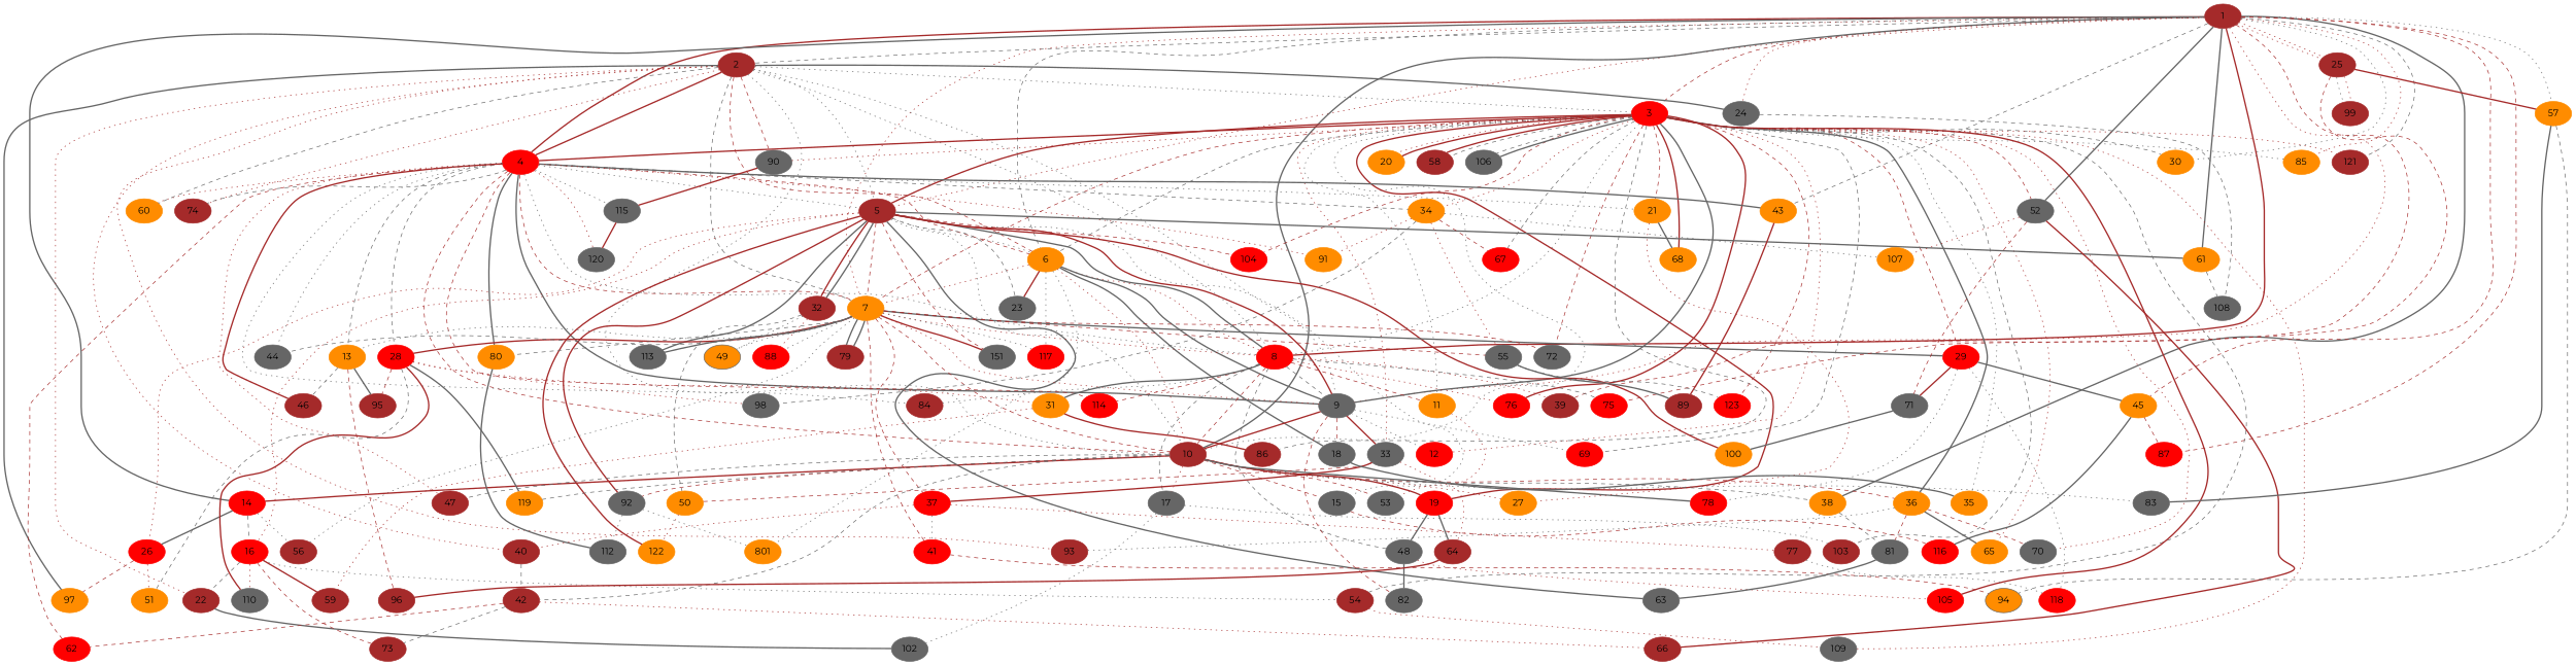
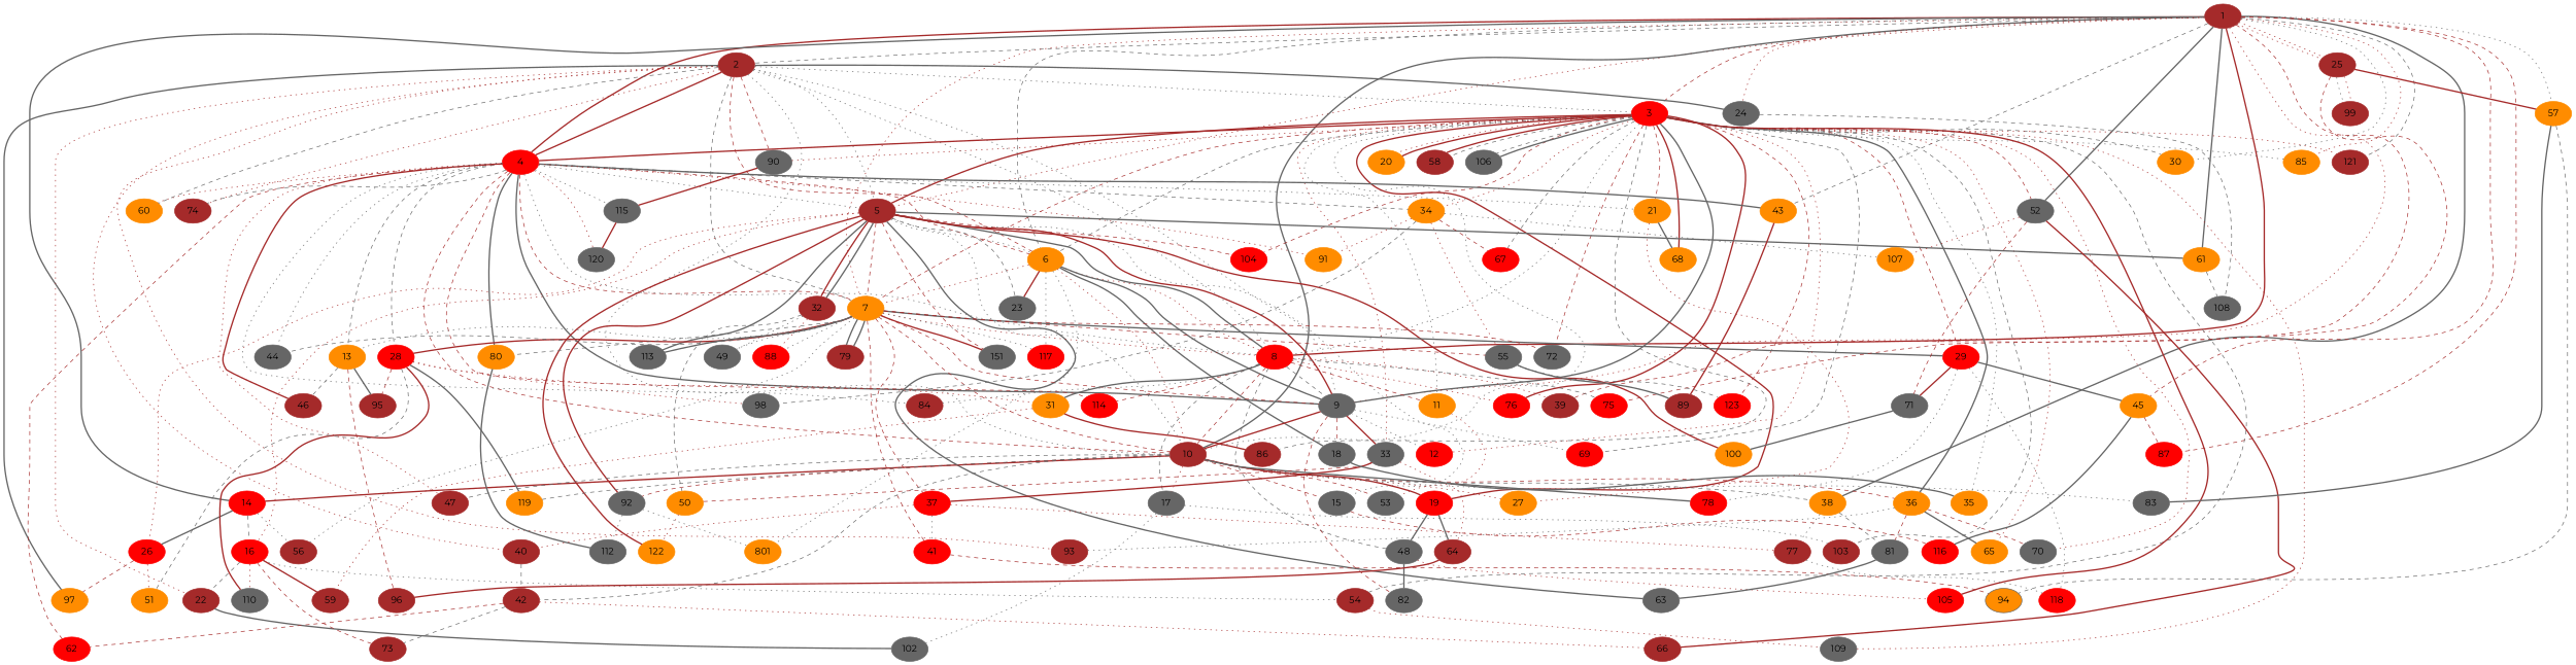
  graph {
    fontname=Montserrat
    node [color=gray40 fontname=Montserrat style=filled]
    edge [color=brown fontname=Montserrat style=dotted]
    1 [color=brown]
    2 [color=brown]
    3 [color=red]
    4 [color=red]
    5 [color=brown]
    6 [color=darkorange]
    7 [color=darkorange]
    8 [color=red]
    9
    10 [color=brown]
    14 [color=red]
    24
    25 [color=brown]
    30 [color=darkorange]
    38 [color=darkorange]
    39 [color=brown]
    43 [color=darkorange]
    45 [color=darkorange]
    52
    57 [color=darkorange]
    61 [color=darkorange]
    85 [color=darkorange]
    87 [color=red]
    121 [color=brown]
    22 [color=brown]
    40 [color=brown]
    60 [color=darkorange]
    74 [color=brown]
    90
    93 [color=brown]
    97 [color=darkorange]
    11 [color=darkorange]
    12 [color=red]
    19 [color=red]
    20 [color=darkorange]
    21 [color=darkorange]
    29 [color=red]
    33
    34 [color=darkorange]
    35 [color=darkorange]
    36 [color=darkorange]
    54 [color=brown]
    58 [color=brown]
    65 [color=darkorange]
    67 [color=red]
    68 [color=darkorange]
    69 [color=red]
    70
    72
    76 [color=red]
    86 [color=brown]
    103 [color=brown]
    104 [color=red]
    105 [color=red]
    106
    109
    123 [color=red]
    13 [color=darkorange]
    28 [color=red]
    44
    46 [color=brown]
    47 [color=brown]
    62 [color=red]
    80 [color=darkorange]
    84 [color=brown]
    91 [color=darkorange]
    114 [color=red]
    115
    120
    15
    16 [color=red]
    23
    26 [color=red]
    32 [color=brown]
    63
    92
    100 [color=darkorange]
    n78 [label=151]
    113
    122 [color=darkorange]
    18
    n82 [color=darkorange label=801]
    117 [color=red]
    37 [color=red]
    41 [color=red]
-   49 [fillcolor=darkorange]
+   49
    55
    56 [color=brown]
    79 [color=brown]
    88 [color=red]
    17
    31 [color=darkorange]
    48
    75 [color=red]
    82
    27 [color=darkorange]
    42 [color=brown]
    53
    78 [color=red]
    83
    119 [color=darkorange]
    108
    99 [color=brown]
    81
    77 [color=brown]
    89 [color=brown]
    116 [color=red]
    71
    107 [color=darkorange]
    66 [color=brown]
    94 [fillcolor=darkorange]
    102
    64 [color=brown]
    118 [color=red]
    50 [color=darkorange]
    98
    95 [color=brown]
    96 [color=brown]
    110
    51 [color=darkorange]
    112
    59 [color=brown]
    73 [color=brown]
    1 -- 2 [color=gray40 style=dashed]
    1 -- 3 [style=dashed]
    1 -- 4 [style=bold]
    1 -- 5
    1 -- 6 [color=gray40 style=dashed]
    1 -- 7
    1 -- 8 [style=bold]
    1 -- 9
    1 -- 10 [color=gray40 style=bold]
    1 -- 14 [color=gray40 style=bold]
    1 -- 24
    1 -- 25
    1 -- 25
    1 -- 30 [color=gray40]
    1 -- 38 [color=gray40 style=bold]
    1 -- 39 [style=dashed]
    1 -- 43 [color=gray40 style=dashed]
    1 -- 45 [style=dashed]
    1 -- 52 [color=gray40 style=bold]
    1 -- 57 [color=gray40]
    1 -- 61 [color=gray40 style=bold]
    1 -- 85
    1 -- 87 [style=dashed]
    1 -- 121 [color=gray40 style=dashed]
    2 -- 3 [color=gray40]
    2 -- 4 [style=bold]
    2 -- 5 [color=gray40]
    2 -- 6 [style=dashed]
    2 -- 7 [color=gray40 style=dashed]
    2 -- 8 [color=gray40]
    2 -- 9 [color=gray40]
    2 -- 10 [color=gray40]
    2 -- 24 [color=gray40 style=bold]
    2 -- 22
    2 -- 40
    2 -- 60 [color=gray40 style=dashed]
    2 -- 74
    2 -- 90 [style=dashed]
    2 -- 93
    2 -- 97 [color=gray40 style=bold]
    3 -- 4 [style=bold]
    3 -- 5 [style=bold]
    3 -- 6 [color=gray40 style=dashed]
    3 -- 7 [style=dashed]
    3 -- 8 [color=gray40]
    3 -- 9 [color=gray40 style=bold]
    3 -- 10 [color=gray40]
    3 -- 30 [color=gray40 style=dashed]
    3 -- 52 [style=dashed]
    3 -- 85 [color=gray40]
    3 -- 121
    3 -- 90
    3 -- 11 [color=gray40]
    3 -- 12
    3 -- 19 [style=bold]
    3 -- 20
    3 -- 20 [style=bold]
    3 -- 21 [style=dashed]
    3 -- 29 [style=dashed]
    3 -- 33
    3 -- 34
    3 -- 35 [color=gray40]
    3 -- 36 [color=gray40 style=bold]
    3 -- 54 [color=gray40 style=dashed]
    3 -- 58 [style=bold]
    3 -- 58 [color=gray40 style=dashed]
    3 -- 65
    3 -- 67 [color=gray40 style=dashed]
    3 -- 68 [style=bold]
    3 -- 69 [color=gray40 style=dashed]
    3 -- 70
    3 -- 72 [style=dashed]
    3 -- 76 [style=bold]
    3 -- 86 [color=gray40 style=dashed]
    3 -- 103 [color=gray40 style=dashed]
    3 -- 104 [style=dashed]
    3 -- 105 [style=bold]
    3 -- 106 [color=gray40 style=dashed]
    3 -- 106 [color=gray40 style=bold]
    3 -- 109
    3 -- 123 [style=dashed]
    4 -- 5 [color=gray40]
    4 -- 6 [style=dashed]
    4 -- 7 [style=dashed]
    4 -- 8 [color=gray40]
    4 -- 9 [color=gray40 style=bold]
    4 -- 10 [style=dashed]
    4 -- 43 [color=gray40 style=bold]
    4 -- 60
    4 -- 74 [color=gray40 style=dashed]
    4 -- 21 [color=gray40]
    4 -- 34 [color=gray40 style=dashed]
    4 -- 13 [color=gray40 style=dashed]
    4 -- 28 [color=gray40 style=dashed]
    4 -- 44 [color=gray40]
    4 -- 46 [style=bold]
    4 -- 47
    4 -- 62 [style=dashed]
    4 -- 80 [color=gray40 style=bold]
    4 -- 84 [color=gray40]
    4 -- 91
    4 -- 114 [style=dashed]
    4 -- 115 [color=gray40]
    4 -- 120
    5 -- 6 [color=gray40]
    5 -- 7 [style=dashed]
    5 -- 8 [color=gray40 style=bold]
    5 -- 9 [style=bold]
    5 -- 10 [color=gray40]
    5 -- 61 [color=gray40 style=bold]
    5 -- 104 [style=dashed]
    5 -- 15 [color=gray40]
    5 -- 16
    5 -- 23 [color=gray40 style=dashed]
    5 -- 26
    5 -- 32 [style=bold]
    5 -- 32 [color=gray40 style=bold]
    5 -- 63 [color=gray40 style=bold]
    5 -- 92 [style=bold]
    5 -- 100 [style=bold]
    5 -- n78 [style=dashed]
    5 -- 113 [color=gray40 style=bold]
    5 -- 122 [style=bold]
    6 -- 7
    6 -- 8
    6 -- 9 [color=gray40 style=bold]
    6 -- 10
    6 -- 23 [style=bold]
    6 -- 18 [color=gray40 style=bold]
    6 -- n82 [color=gray40]
    6 -- 117 [color=gray40]
    7 -- 8
-   7 -- 9
+   7 -- 9 [style=dashed]
    7 -- 10 [style=dashed]
    7 -- 29 [color=gray40 style=bold]
    7 -- 72 [style=dashed]
    7 -- 13 [color=gray40]
    7 -- 28 [style=bold]
    7 -- 44 [color=gray40 style=dashed]
    7 -- 80 [color=gray40 style=dashed]
    7 -- n78 [style=bold]
    7 -- 113 [color=gray40 style=bold]
    7 -- 117 [color=gray40]
    7 -- 37 [style=dashed]
    7 -- 41 [style=dashed]
    7 -- 49 [color=gray40]
    7 -- 55 [style=dashed]
    7 -- 56 [color=gray40]
    7 -- 79 [color=gray40 style=bold]
    7 -- 79 [color=gray40 style=bold]
    7 -- 88 [color=gray40]
    8 -- 9 [color=gray40 style=dashed]
    8 -- 10 [style=dashed]
    8 -- 39
    8 -- 11 [style=dashed]
    8 -- 76
    8 -- 84 [color=gray40]
    8 -- 114 [style=dashed]
    8 -- 17 [color=gray40 style=dashed]
    8 -- 31 [color=gray40 style=bold]
    8 -- 48 [color=gray40 style=dashed]
    8 -- 75 [color=gray40 style=dashed]
    9 -- 10 [style=bold]
    9 -- 12 [color=gray40]
    9 -- 33 [style=bold]
    9 -- 69 [color=gray40]
    9 -- 18 [style=dashed]
    9 -- 82 [style=dashed]
    10 -- 14 [style=bold]
    10 -- 38 [color=gray40 style=dashed]
    10 -- 19 [style=bold]
    10 -- 36 [style=dashed]
    10 -- 47 [color=gray40 style=dashed]
    10 -- 15 [style=dashed]
    10 -- 92 [style=dashed]
    10 -- 17
    10 -- 27
    10 -- 42 [color=gray40 style=dashed]
    10 -- 53 [style=dashed]
    10 -- 78 [color=gray40 style=bold]
    10 -- 83 [color=gray40]
    10 -- 119 [color=gray40 style=dashed]
    14 -- 16 [color=gray40 style=dashed]
    14 -- 26 [color=gray40 style=bold]
    14 -- 56 [color=gray40]
    24 -- 108 [color=gray40 style=dashed]
    25 -- 57 [style=bold]
    25 -- 75 [style=dashed]
    25 -- 99 [color=gray40]
    25 -- 99
    38 -- 81 [color=gray40 style=dashed]
    38 -- 77 [color=gray40]
    43 -- 89 [style=bold]
    45 -- 87 [style=dashed]
    45 -- 116 [color=gray40 style=bold]
    52 -- 71 [style=dashed]
    52 -- 107
    52 -- 66 [style=bold]
    57 -- 83 [color=gray40 style=bold]
    57 -- 94 [color=gray40 style=dashed]
    61 -- 108 [color=gray40 style=dashed]
    22 -- 102 [color=gray40 style=bold]
    40 -- 42 [color=gray40 style=dashed]
    90 -- 115 [style=bold]
    11 -- 53
    19 -- 48 [color=gray40 style=bold]
    19 -- 64 [color=gray40 style=bold]
    21 -- 68 [color=gray40 style=bold]
    21 -- 27
    29 -- 45 [color=gray40 style=bold]
    29 -- 78 [color=gray40]
    29 -- 71 [style=bold]
    29 -- 118 [color=gray40]
    33 -- 37 [style=bold]
    33 -- 64
    33 -- 50 [style=dashed]
    34 -- 67 [style=dashed]
    34 -- 91
    34 -- 55
    34 -- 107 [color=gray40]
    34 -- 98 [color=gray40 style=dashed]
    36 -- 93 [color=gray40]
    36 -- 65 [color=gray40 style=bold]
    36 -- 70 [style=dashed]
    36 -- 81 [style=dashed]
    54 -- 109
    13 -- 46 [color=gray40 style=dashed]
    13 -- 95 [color=gray40 style=bold]
    13 -- 96 [style=dashed]
    28 -- 31
    28 -- 119 [color=gray40 style=bold]
    28 -- 98
    28 -- 95 [style=dashed]
    28 -- 110 [style=bold]
    28 -- 51 [color=gray40 style=dashed]
    80 -- 112 [color=gray40 style=bold]
    115 -- 120 [style=bold]
    15 -- 116 [style=dashed]
    16 -- 22 [color=gray40 style=dashed]
    16 -- 54 [color=gray40]
    16 -- 110
    16 -- 59 [style=bold]
    16 -- 73 [style=dashed]
    26 -- 97 [style=dashed]
    26 -- 51
    32 -- 49 [color=gray40]
    32 -- 88
    32 -- 50 [color=gray40 style=dashed]
    92 -- n82 [color=gray40]
    92 -- 112 [color=gray40]
    18 -- 35 [color=gray40 style=bold]
    37 -- 40
    37 -- 41 [color=gray40]
    37 -- 77
    41 -- 94 [style=dashed]
    55 -- 123 [color=gray40 style=dashed]
    55 -- 89 [color=gray40 style=bold]
    17 -- 103 [color=gray40]
    17 -- 102 [color=gray40]
    31 -- 86 [style=bold]
    31 -- 59
    48 -- 105
    48 -- 82 [color=gray40 style=bold]
    42 -- 62 [style=dashed]
    42 -- 66
    42 -- 73 [color=gray40 style=dashed]
    81 -- 63 [color=gray40 style=bold]
    77 -- 118 [color=gray40]
    71 -- 100 [color=gray40 style=bold]
    64 -- 96 [style=bold]
    50 -- 122
  }
